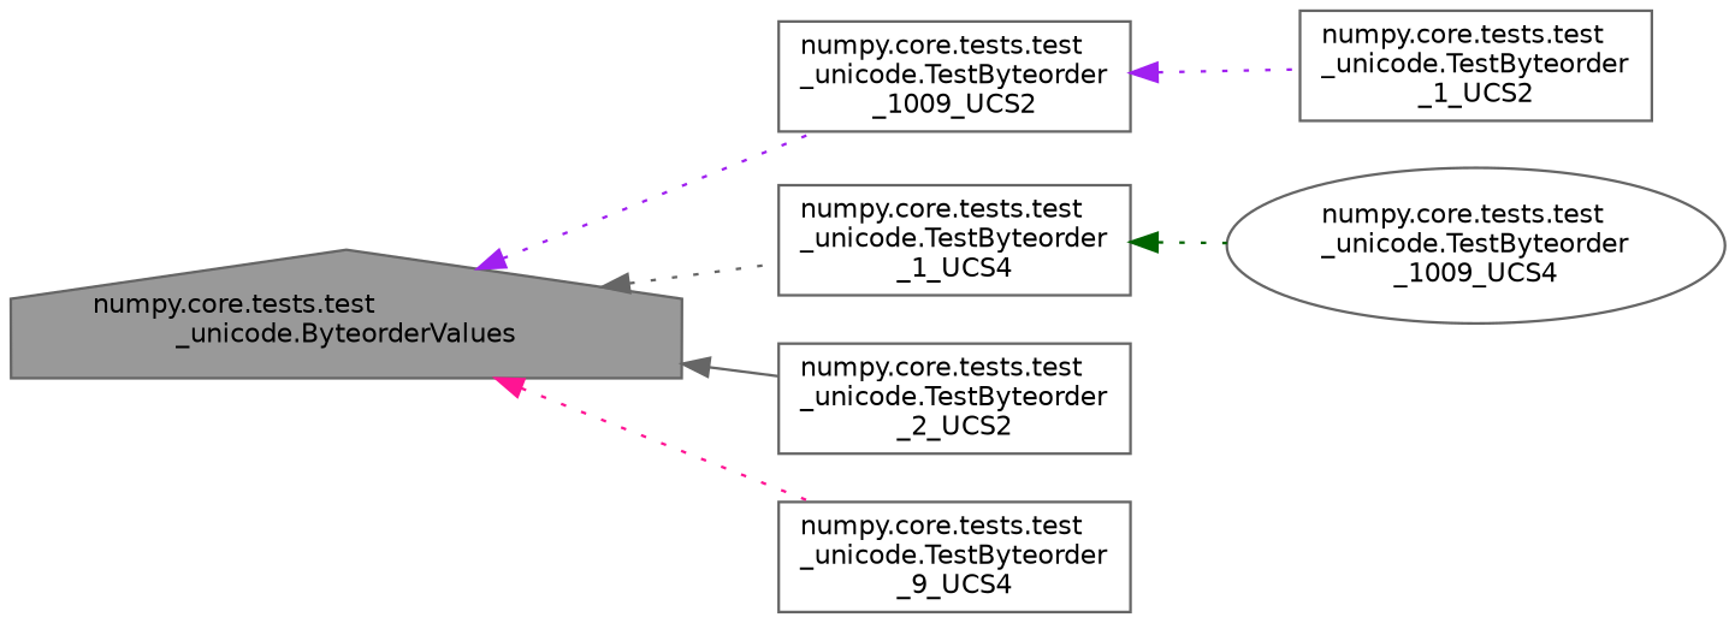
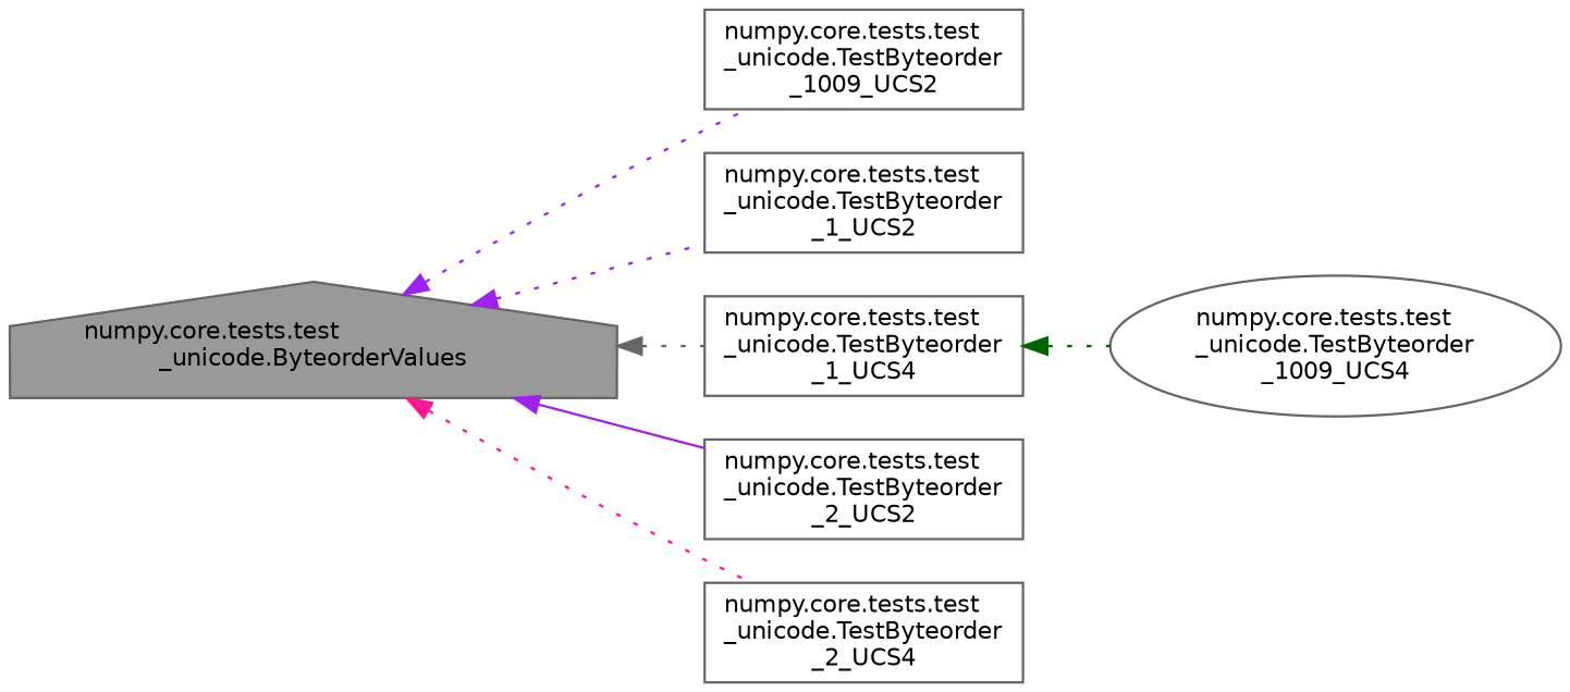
  digraph {
    rankdir=LR
    node [color=gray40 fillcolor=white fontname=Helvetica fontsize=10 shape=box style=filled]
    edge [color=purple dir=back fontname=Helvetica fontsize=10 labelfontname=Helvetica labelfontsize=10 style=dotted]
    n1 [fillcolor=grey60 fontcolor=black height=0.2 label="numpy.core.tests.test\l_unicode.ByteorderValues" shape=house width=0.4]
    n2 [height=0.2 label="numpy.core.tests.test\l_unicode.TestByteorder\l_1009_UCS2" width=0.4]
    n3 [height=0.2 label="numpy.core.tests.test\l_unicode.TestByteorder\l_1_UCS2" width=0.4]
    n4 [height=0.2 label="numpy.core.tests.test\l_unicode.TestByteorder\l_1_UCS4" width=0.4]
    n5 [height=0.2 label="numpy.core.tests.test\l_unicode.TestByteorder\l_2_UCS2" width=0.4]
-   n6 [height=0.2 label="numpy.core.tests.test\l_unicode.TestByteorder\l_9_UCS4" width=0.4]
+   n6 [height=0.2 label="numpy.core.tests.test\l_unicode.TestByteorder\l_2_UCS4" width=0.4]
    n7 [height=0.2 label="numpy.core.tests.test\l_unicode.TestByteorder\l_1009_UCS4" shape=ellipse width=0.4]
    n1 -> n2
-   n2 -> n3
+   n1 -> n3
    n1 -> n4 [color=gray40]
-   n1 -> n5 [color=gray40 style=solid]
+   n1 -> n5 [style=solid]
    n1 -> n6 [color=deeppink]
    n4 -> n7 [color=darkgreen]
  }
